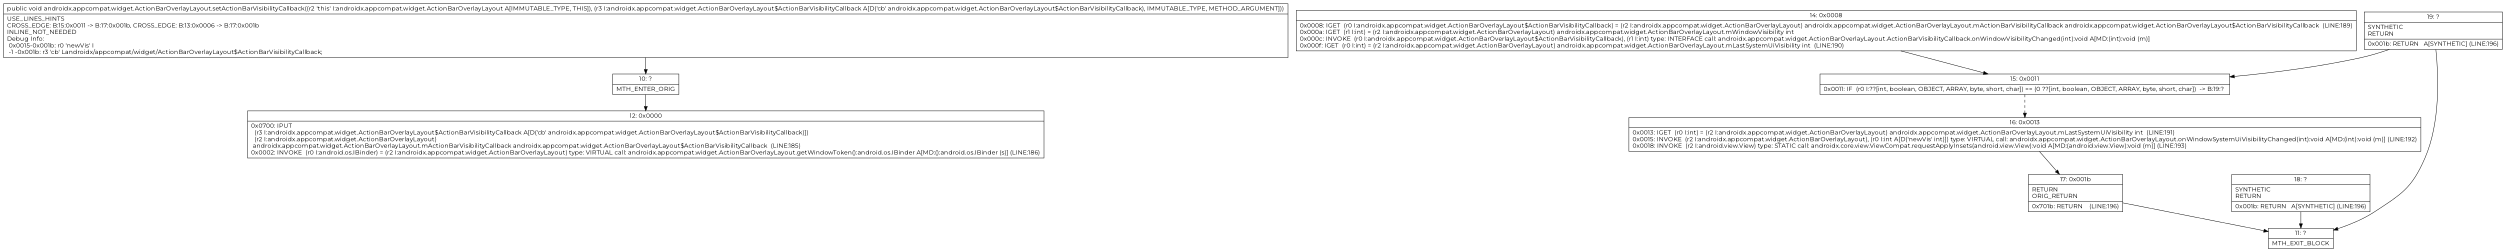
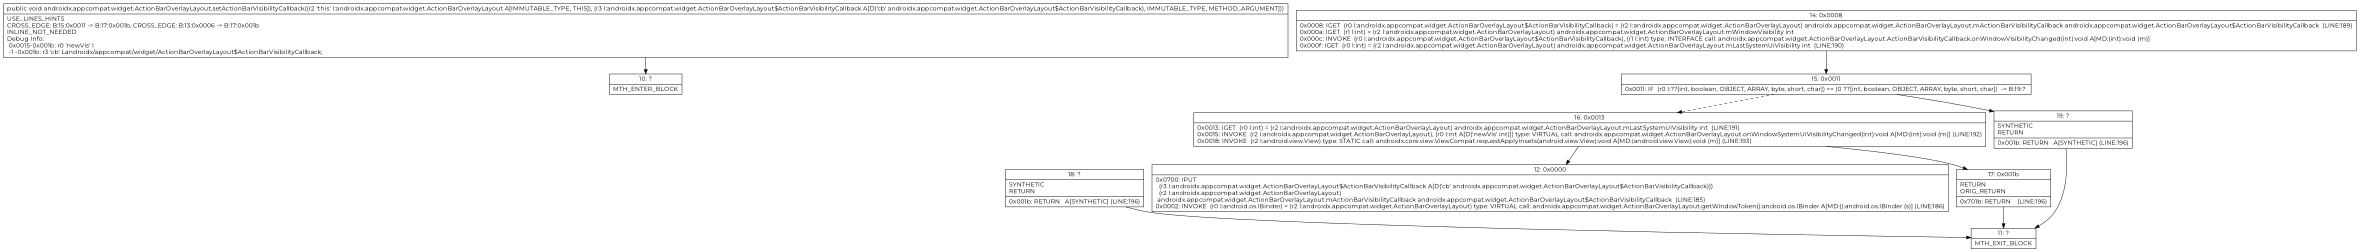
  digraph {
    fontname=Montserrat
    node [fontname=Montserrat shape=record]
    edge [fontname=Montserrat]
-   n1 [label="{10\:\ ?|MTH_ENTER_ORIG\l}"]
+   n1 [label="{10\:\ ?|MTH_ENTER_BLOCK\l}"]
    n2 [label="{12\:\ 0x0000|0x0700: IPUT  \l  (r3 I:androidx.appcompat.widget.ActionBarOverlayLayout$ActionBarVisibilityCallback A[D('cb' androidx.appcompat.widget.ActionBarOverlayLayout$ActionBarVisibilityCallback)])\l  (r2 I:androidx.appcompat.widget.ActionBarOverlayLayout)\l androidx.appcompat.widget.ActionBarOverlayLayout.mActionBarVisibilityCallback androidx.appcompat.widget.ActionBarOverlayLayout$ActionBarVisibilityCallback  (LINE:185)\l0x0002: INVOKE  (r0 I:android.os.IBinder) = (r2 I:androidx.appcompat.widget.ActionBarOverlayLayout) type: VIRTUAL call: androidx.appcompat.widget.ActionBarOverlayLayout.getWindowToken():android.os.IBinder A[MD:():android.os.IBinder (s)] (LINE:186)\l}"]
    n3 [label="{14\:\ 0x0008|0x0008: IGET  (r0 I:androidx.appcompat.widget.ActionBarOverlayLayout$ActionBarVisibilityCallback) = (r2 I:androidx.appcompat.widget.ActionBarOverlayLayout) androidx.appcompat.widget.ActionBarOverlayLayout.mActionBarVisibilityCallback androidx.appcompat.widget.ActionBarOverlayLayout$ActionBarVisibilityCallback  (LINE:189)\l0x000a: IGET  (r1 I:int) = (r2 I:androidx.appcompat.widget.ActionBarOverlayLayout) androidx.appcompat.widget.ActionBarOverlayLayout.mWindowVisibility int \l0x000c: INVOKE  (r0 I:androidx.appcompat.widget.ActionBarOverlayLayout$ActionBarVisibilityCallback), (r1 I:int) type: INTERFACE call: androidx.appcompat.widget.ActionBarOverlayLayout.ActionBarVisibilityCallback.onWindowVisibilityChanged(int):void A[MD:(int):void (m)]\l0x000f: IGET  (r0 I:int) = (r2 I:androidx.appcompat.widget.ActionBarOverlayLayout) androidx.appcompat.widget.ActionBarOverlayLayout.mLastSystemUiVisibility int  (LINE:190)\l}"]
    n4 [label="{15\:\ 0x0011|0x0011: IF  (r0 I:??[int, boolean, OBJECT, ARRAY, byte, short, char]) == (0 ??[int, boolean, OBJECT, ARRAY, byte, short, char])  \-\> B:19:? \l}"]
    n5 [label="{18\:\ ?|SYNTHETIC\lRETURN\l|0x001b: RETURN   A[SYNTHETIC] (LINE:196)\l}"]
    n6 [label="{11\:\ ?|MTH_EXIT_BLOCK\l}"]
    n7 [label="{16\:\ 0x0013|0x0013: IGET  (r0 I:int) = (r2 I:androidx.appcompat.widget.ActionBarOverlayLayout) androidx.appcompat.widget.ActionBarOverlayLayout.mLastSystemUiVisibility int  (LINE:191)\l0x0015: INVOKE  (r2 I:androidx.appcompat.widget.ActionBarOverlayLayout), (r0 I:int A[D('newVis' int)]) type: VIRTUAL call: androidx.appcompat.widget.ActionBarOverlayLayout.onWindowSystemUiVisibilityChanged(int):void A[MD:(int):void (m)] (LINE:192)\l0x0018: INVOKE  (r2 I:android.view.View) type: STATIC call: androidx.core.view.ViewCompat.requestApplyInsets(android.view.View):void A[MD:(android.view.View):void (m)] (LINE:193)\l}"]
    n8 [label="{19\:\ ?|SYNTHETIC\lRETURN\l|0x001b: RETURN   A[SYNTHETIC] (LINE:196)\l}"]
    n9 [label="{17\:\ 0x001b|RETURN\lORIG_RETURN\l|0x701b: RETURN    (LINE:196)\l}"]
    n10 [label="{public void androidx.appcompat.widget.ActionBarOverlayLayout.setActionBarVisibilityCallback((r2 'this' I:androidx.appcompat.widget.ActionBarOverlayLayout A[IMMUTABLE_TYPE, THIS]), (r3 I:androidx.appcompat.widget.ActionBarOverlayLayout$ActionBarVisibilityCallback A[D('cb' androidx.appcompat.widget.ActionBarOverlayLayout$ActionBarVisibilityCallback), IMMUTABLE_TYPE, METHOD_ARGUMENT]))  | USE_LINES_HINTS\lCROSS_EDGE: B:15:0x0011 \-\> B:17:0x001b, CROSS_EDGE: B:13:0x0006 \-\> B:17:0x001b\lINLINE_NOT_NEEDED\lDebug Info:\l  0x0015\-0x001b: r0 'newVis' I\l  \-1 \-0x001b: r3 'cb' Landroidx\/appcompat\/widget\/ActionBarOverlayLayout$ActionBarVisibilityCallback;\l}"]
-   n1 -> n2
+   n7 -> n2
    n3 -> n4
    n4 -> n7 [style=dashed]
-   n8 -> n4
+   n4 -> n8
    n5 -> n6
    n7 -> n9
    n8 -> n6
    n9 -> n6
    n10 -> n1
  }
